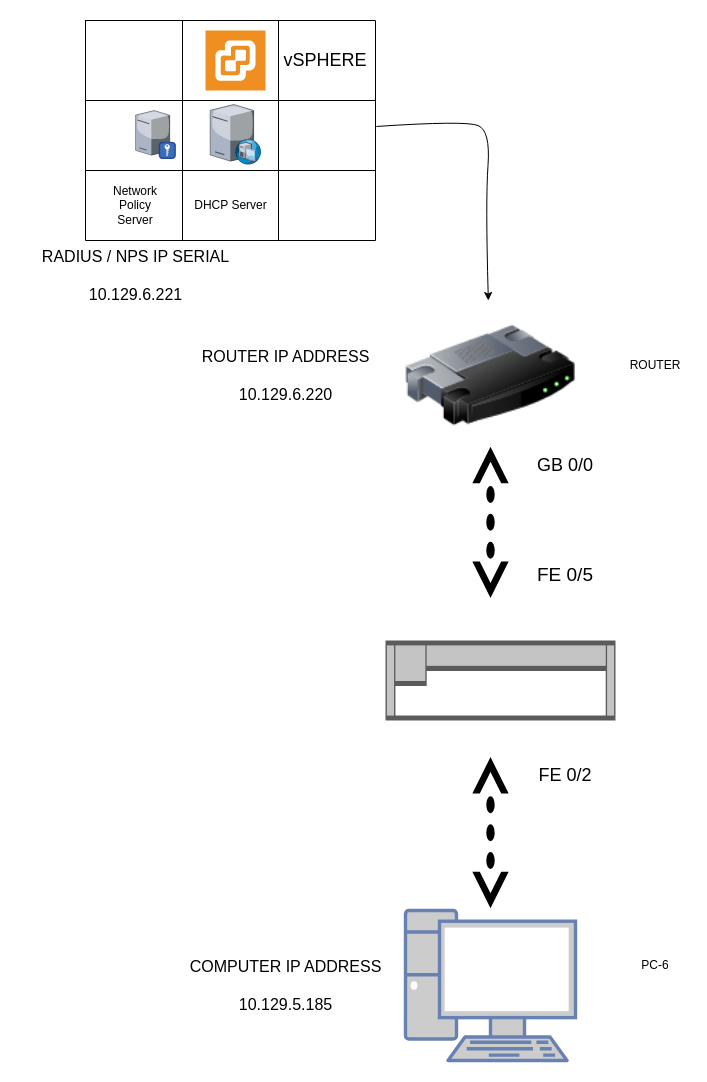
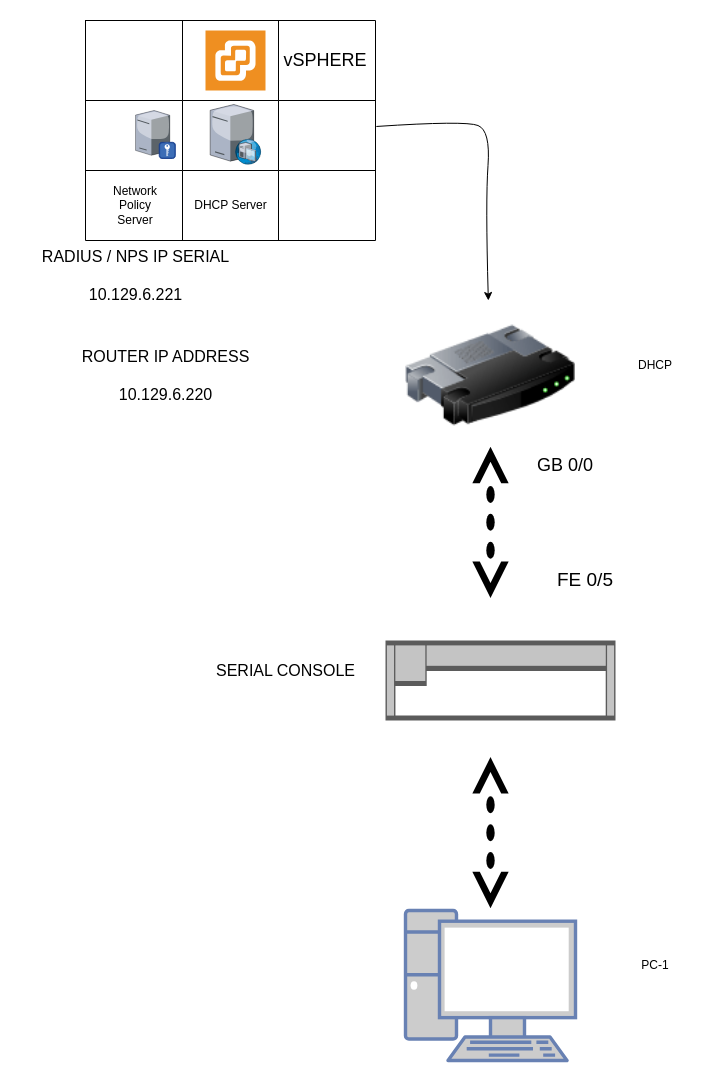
  <mxCell id="0" />
  <mxCell id="1" parent="0" />
  <mxCell id="2" value="" style="image;html=1;image=img/lib/clip_art/networking/Router_128x128.png" parent="1" vertex="1"><mxGeometry x="405" y="300" width="170" height="150" as="geometry" /></mxCell>
  <mxCell id="3" value="" style="shape=mxgraph.signs.tech.ethernet;html=1;pointerEvents=1;fillColor=#000000;strokeColor=none;verticalLabelPosition=bottom;verticalAlign=top;align=center;rotation=90;" parent="1" vertex="1"><mxGeometry x="414.44" y="814" width="151.12" height="36.32" as="geometry" /></mxCell>
  <mxCell id="4" value="" style="fontColor=#0066CC;verticalAlign=top;verticalLabelPosition=bottom;labelPosition=center;align=center;html=1;outlineConnect=0;fillColor=#CCCCCC;strokeColor=#6881B3;gradientColor=none;gradientDirection=north;strokeWidth=2;shape=mxgraph.networks.pc;" parent="1" vertex="1"><mxGeometry x="405" y="910" width="170" height="150" as="geometry" /></mxCell>
  <mxCell id="5" value="" style="shape=mxgraph.signs.tech.ethernet;html=1;pointerEvents=1;fillColor=#000000;strokeColor=none;verticalLabelPosition=bottom;verticalAlign=top;align=center;rotation=90;" parent="1" vertex="1"><mxGeometry x="414.44" y="503.68" width="151.12" height="36.32" as="geometry" /></mxCell>
- <mxCell id="6" value="&lt;font style=&quot;font-size: 18px;&quot;&gt;FE 0/2&lt;br&gt;&lt;/font&gt;" style="text;html=1;align=center;verticalAlign=middle;whiteSpace=wrap;rounded=0;" parent="1" vertex="1"><mxGeometry x="535" y="760" width="60" height="30" as="geometry" /></mxCell>
  <mxCell id="7" value="&lt;font style=&quot;font-size: 18px;&quot;&gt;GB 0/0&lt;/font&gt;" style="text;html=1;align=center;verticalAlign=middle;whiteSpace=wrap;rounded=0;" parent="1" vertex="1"><mxGeometry x="515" y="430" width="100" height="70" as="geometry" /></mxCell>
- <mxCell id="8" value="&lt;font style=&quot;font-size: 19px;&quot;&gt;FE 0/5&lt;br&gt;&lt;/font&gt;" style="text;html=1;align=center;verticalAlign=middle;whiteSpace=wrap;rounded=0;" parent="1" vertex="1"><mxGeometry x="535" y="560" width="60" height="30" as="geometry" /></mxCell>
+ <mxCell id="8" value="&lt;font style=&quot;font-size: 19px;&quot;&gt;FE 0/5&lt;br&gt;&lt;/font&gt;" style="text;html=1;align=center;verticalAlign=middle;whiteSpace=wrap;rounded=0;" parent="1" vertex="1"><mxGeometry x="555" y="565" width="60" height="30" as="geometry" /></mxCell>
  <mxCell id="9" value="" style="verticalLabelPosition=bottom;sketch=0;aspect=fixed;html=1;verticalAlign=top;strokeColor=none;align=center;outlineConnect=0;shape=mxgraph.citrix.radius_server;" parent="1" vertex="1"><mxGeometry x="135" y="110" width="39.78" height="47.95" as="geometry" /></mxCell>
  <mxCell id="10" value="" style="shadow=0;dashed=0;html=1;strokeColor=none;fillColor=#EF8F21;labelPosition=center;verticalLabelPosition=bottom;verticalAlign=top;align=center;outlineConnect=0;shape=mxgraph.veeam.vsphere" parent="1" vertex="1"><mxGeometry x="205" y="30" width="60" height="60" as="geometry" /></mxCell>
  <mxCell id="11" value="" style="shape=table;startSize=0;container=1;collapsible=0;childLayout=tableLayout;fontSize=16;fillColor=none;" parent="1" vertex="1"><mxGeometry x="85" y="20" width="290" height="220" as="geometry" /></mxCell>
  <mxCell id="12" value="" style="shape=tableRow;horizontal=0;startSize=0;swimlaneHead=0;swimlaneBody=0;strokeColor=inherit;top=0;left=0;bottom=0;right=0;collapsible=0;dropTarget=0;fillColor=none;points=[[0,0.5],[1,0.5]];portConstraint=eastwest;fontSize=16;" parent="11" vertex="1"><mxGeometry width="290" height="80" as="geometry" /></mxCell>
  <mxCell id="13" value="" style="shape=partialRectangle;html=1;whiteSpace=wrap;connectable=0;strokeColor=inherit;overflow=hidden;fillColor=none;top=0;left=0;bottom=0;right=0;pointerEvents=1;fontSize=16;" parent="12" vertex="1"><mxGeometry width="97" height="80" as="geometry"><mxRectangle width="97" height="80" as="alternateBounds" /></mxGeometry></mxCell>
  <mxCell id="14" value="" style="shape=partialRectangle;html=1;whiteSpace=wrap;connectable=0;strokeColor=inherit;overflow=hidden;fillColor=none;top=0;left=0;bottom=0;right=0;pointerEvents=1;fontSize=16;" parent="12" vertex="1"><mxGeometry x="97" width="96" height="80" as="geometry"><mxRectangle width="96" height="80" as="alternateBounds" /></mxGeometry></mxCell>
  <mxCell id="15" value="" style="shape=partialRectangle;html=1;whiteSpace=wrap;connectable=0;strokeColor=inherit;overflow=hidden;fillColor=none;top=0;left=0;bottom=0;right=0;pointerEvents=1;fontSize=16;" parent="12" vertex="1"><mxGeometry x="193" width="97" height="80" as="geometry"><mxRectangle width="97" height="80" as="alternateBounds" /></mxGeometry></mxCell>
  <mxCell id="16" value="" style="shape=tableRow;horizontal=0;startSize=0;swimlaneHead=0;swimlaneBody=0;strokeColor=inherit;top=0;left=0;bottom=0;right=0;collapsible=0;dropTarget=0;fillColor=none;points=[[0,0.5],[1,0.5]];portConstraint=eastwest;fontSize=16;" parent="11" vertex="1"><mxGeometry y="80" width="290" height="70" as="geometry" /></mxCell>
  <mxCell id="17" value="" style="shape=partialRectangle;html=1;whiteSpace=wrap;connectable=0;strokeColor=inherit;overflow=hidden;fillColor=none;top=0;left=0;bottom=0;right=0;pointerEvents=1;fontSize=16;" parent="16" vertex="1"><mxGeometry width="97" height="70" as="geometry"><mxRectangle width="97" height="70" as="alternateBounds" /></mxGeometry></mxCell>
  <mxCell id="18" value="" style="shape=partialRectangle;html=1;whiteSpace=wrap;connectable=0;strokeColor=inherit;overflow=hidden;fillColor=none;top=0;left=0;bottom=0;right=0;pointerEvents=1;fontSize=16;" parent="16" vertex="1"><mxGeometry x="97" width="96" height="70" as="geometry"><mxRectangle width="96" height="70" as="alternateBounds" /></mxGeometry></mxCell>
  <mxCell id="19" value="" style="shape=partialRectangle;html=1;whiteSpace=wrap;connectable=0;strokeColor=inherit;overflow=hidden;fillColor=none;top=0;left=0;bottom=0;right=0;pointerEvents=1;fontSize=16;" parent="16" vertex="1"><mxGeometry x="193" width="97" height="70" as="geometry"><mxRectangle width="97" height="70" as="alternateBounds" /></mxGeometry></mxCell>
  <mxCell id="20" value="" style="shape=tableRow;horizontal=0;startSize=0;swimlaneHead=0;swimlaneBody=0;strokeColor=inherit;top=0;left=0;bottom=0;right=0;collapsible=0;dropTarget=0;fillColor=none;points=[[0,0.5],[1,0.5]];portConstraint=eastwest;fontSize=16;" parent="11" vertex="1"><mxGeometry y="150" width="290" height="70" as="geometry" /></mxCell>
  <mxCell id="21" value="" style="shape=partialRectangle;html=1;whiteSpace=wrap;connectable=0;strokeColor=inherit;overflow=hidden;fillColor=none;top=0;left=0;bottom=0;right=0;pointerEvents=1;fontSize=16;" parent="20" vertex="1"><mxGeometry width="97" height="70" as="geometry"><mxRectangle width="97" height="70" as="alternateBounds" /></mxGeometry></mxCell>
  <mxCell id="22" value="" style="shape=partialRectangle;html=1;whiteSpace=wrap;connectable=0;strokeColor=inherit;overflow=hidden;fillColor=none;top=0;left=0;bottom=0;right=0;pointerEvents=1;fontSize=16;" parent="20" vertex="1"><mxGeometry x="97" width="96" height="70" as="geometry"><mxRectangle width="96" height="70" as="alternateBounds" /></mxGeometry></mxCell>
  <mxCell id="23" value="" style="shape=partialRectangle;html=1;whiteSpace=wrap;connectable=0;strokeColor=inherit;overflow=hidden;fillColor=none;top=0;left=0;bottom=0;right=0;pointerEvents=1;fontSize=16;" parent="20" vertex="1"><mxGeometry x="193" width="97" height="70" as="geometry"><mxRectangle width="97" height="70" as="alternateBounds" /></mxGeometry></mxCell>
  <mxCell id="24" value="" style="verticalLabelPosition=bottom;sketch=0;aspect=fixed;html=1;verticalAlign=top;strokeColor=none;align=center;outlineConnect=0;shape=mxgraph.citrix.dhcp_server;" parent="1" vertex="1"><mxGeometry x="209.67" y="103.97" width="50.67" height="60" as="geometry" /></mxCell>
  <mxCell id="25" value="" style="curved=1;endArrow=classic;html=1;rounded=0;exitX=1.003;exitY=0.371;exitDx=0;exitDy=0;exitPerimeter=0;" parent="1" source="16" target="2" edge="1"><mxGeometry width="50" height="50" relative="1" as="geometry"><mxPoint x="395" y="130" as="sourcePoint" /><mxPoint x="455" y="110" as="targetPoint" /><Array as="points"><mxPoint x="465" y="120" /><mxPoint x="490" y="130" /><mxPoint x="485" y="200" /></Array></mxGeometry></mxCell>
  <mxCell id="26" value="&lt;font style=&quot;font-size: 18px;&quot;&gt;vSPHERE&lt;/font&gt;" style="text;html=1;align=center;verticalAlign=middle;whiteSpace=wrap;rounded=0;" parent="1" vertex="1"><mxGeometry x="275" y="50" width="100" height="20" as="geometry" /></mxCell>
  <mxCell id="27" value="Network Policy Server" style="text;html=1;align=center;verticalAlign=middle;whiteSpace=wrap;rounded=0;" parent="1" vertex="1"><mxGeometry x="105" y="175" width="60" height="60" as="geometry" /></mxCell>
  <mxCell id="28" value="DHCP Server" style="text;html=1;align=center;verticalAlign=middle;whiteSpace=wrap;rounded=0;" parent="1" vertex="1"><mxGeometry x="188.5" y="200" width="83" height="10" as="geometry" /></mxCell>
- <mxCell id="29" value="ROUTER" style="text;html=1;align=center;verticalAlign=middle;whiteSpace=wrap;rounded=0;" parent="1" vertex="1"><mxGeometry x="625" y="350" width="60" height="30" as="geometry" /></mxCell>
- <mxCell id="30" value="&lt;div&gt;PC-6&lt;/div&gt;" style="text;html=1;align=center;verticalAlign=middle;whiteSpace=wrap;rounded=0;" parent="1" vertex="1"><mxGeometry x="625" y="950" width="60" height="30" as="geometry" /></mxCell>
- <mxCell id="31" value="COMPUTER IP ADDRESS&lt;br&gt;&lt;br&gt;&lt;div&gt;10.129.5.185&lt;/div&gt;" style="text;html=1;align=center;verticalAlign=middle;resizable=0;points=[];autosize=1;strokeColor=none;fillColor=none;fontSize=16;" vertex="1" parent="1"><mxGeometry x="175" y="950" width="220" height="70" as="geometry" /></mxCell>
- <mxCell id="32" value="ROUTER IP ADDRESS&lt;br&gt;&lt;br&gt;10.129.6.220" style="text;html=1;align=center;verticalAlign=middle;resizable=0;points=[];autosize=1;strokeColor=none;fillColor=none;fontSize=16;" vertex="1" parent="1"><mxGeometry x="190" y="340" width="190" height="70" as="geometry" /></mxCell>
+ <mxCell id="29" value="DHCP" style="text;html=1;align=center;verticalAlign=middle;whiteSpace=wrap;rounded=0;" parent="1" vertex="1"><mxGeometry x="625" y="350" width="60" height="30" as="geometry" /></mxCell>
+ <mxCell id="30" value="&lt;div&gt;PC-1&lt;/div&gt;" style="text;html=1;align=center;verticalAlign=middle;whiteSpace=wrap;rounded=0;" parent="1" vertex="1"><mxGeometry x="625" y="950" width="60" height="30" as="geometry" /></mxCell>
+ <mxCell id="32" value="ROUTER IP ADDRESS&lt;br&gt;&lt;br&gt;10.129.6.220" style="text;html=1;align=center;verticalAlign=middle;resizable=0;points=[];autosize=1;strokeColor=none;fillColor=none;fontSize=16;" vertex="1" parent="1"><mxGeometry x="70" y="340" width="190" height="70" as="geometry" /></mxCell>
  <mxCell id="33" value="&lt;div&gt;&lt;span style=&quot;background-color: initial;&quot;&gt;RADIUS / NPS IP SERIAL&lt;/span&gt;&lt;br&gt;&lt;/div&gt;&lt;br&gt;10.129.6.221" style="text;html=1;align=center;verticalAlign=middle;resizable=0;points=[];autosize=1;strokeColor=none;fillColor=none;fontSize=16;" vertex="1" parent="1"><mxGeometry x="20" y="240" width="230" height="70" as="geometry" /></mxCell>
  <mxCell id="34" value="" style="shape=mxgraph.rack.cisco.cisco_1905_serial_integrated_services_router;html=1;labelPosition=right;align=left;spacingLeft=15;dashed=0;shadow=0;fillColor=#ffffff;" vertex="1" parent="1"><mxGeometry x="385" y="640" width="230" height="80" as="geometry" /></mxCell>
+ <mxCell id="35" value="SERIAL CONSOLE" style="text;html=1;align=center;verticalAlign=middle;resizable=0;points=[];autosize=1;strokeColor=none;fillColor=none;fontSize=16;" vertex="1" parent="1"><mxGeometry x="205" y="655" width="160" height="30" as="geometry" /></mxCell>
